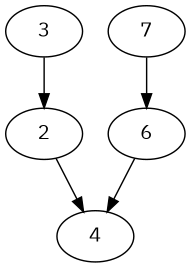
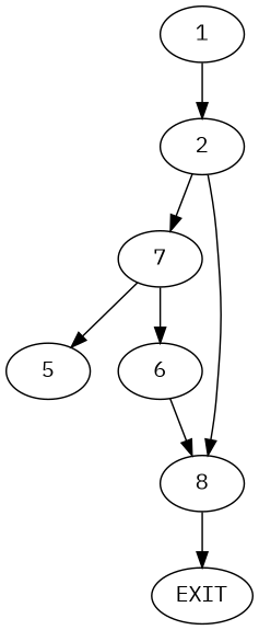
  digraph {
    fontname="IBM Plex Mono"
    node [fontname="IBM Plex Mono"]
    edge [fontname="IBM Plex Mono"]
-   1 [label=3]
+   1
    2
    n3 [label=7]
-   4
+   4 [label=8]
+   5
    6
+   n7 [label=EXIT]
    1 -> 2
+   2 -> n3
    2 -> 4
+   n3 -> 5
    n3 -> 6
+   4 -> n7
    6 -> 4
  }
